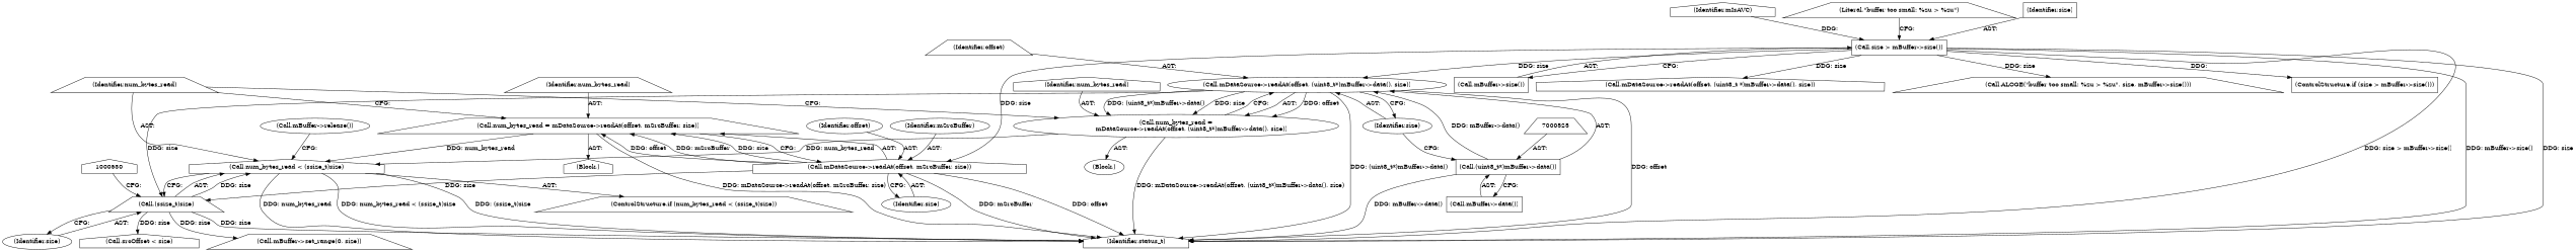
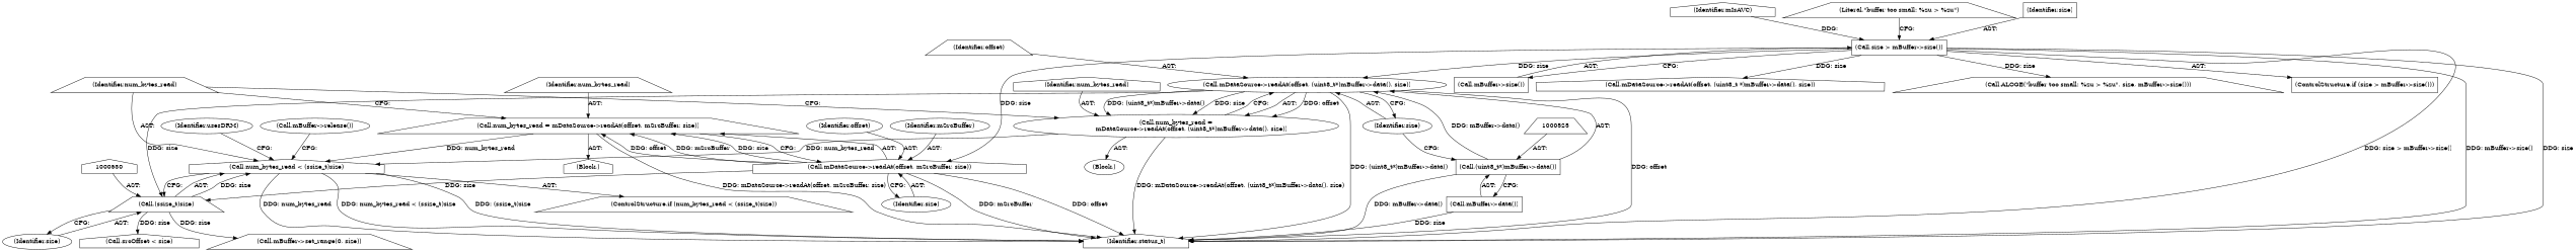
  digraph {
    node [shape=trapezium]
    n1 [label="(Call,num_bytes_read < (ssize_t)size)" shape=house]
    n2 [label="(Call,(ssize_t)size)"]
    n3 [label="(Identifier,status_t)" shape=house]
    n4 [label="(ControlStructure,if (num_bytes_read < (ssize_t)size))"]
    n5 [label="(Call,srcOffset < size)" shape=house]
    n6 [label="(Call,mBuffer->set_range(0, size))"]
    n7 [label="(Identifier,size)" shape=ellipse]
    n8 [label="(Call,num_bytes_read = mDataSource->readAt(offset, mSrcBuffer, size))"]
    n9 [label="(Call,mDataSource->readAt(offset, mSrcBuffer, size))" shape=house]
    n10 [label="(Block,)" shape=house]
    n11 [label="(Identifier,size)" shape=ellipse]
    n12 [label="(Call,size > mBuffer->size())" shape=box]
    n13 [label="(Call,mDataSource->readAt(offset, (uint8_t*)mBuffer->data(), size))" shape=ellipse]
    n14 [label="(Call,mBuffer->size())" shape=box]
    n15 [label="(Call,mDataSource->readAt(offset, (uint8_t *)mBuffer->data(), size))" shape=house]
    n16 [label="(Call,ALOGE(\"buffer too small: %zu > %zu\", size, mBuffer->size()))"]
    n17 [label="(ControlStructure,if (size > mBuffer->size()))" shape=box]
    n18 [label="(Call,num_bytes_read =\n                mDataSource->readAt(offset, (uint8_t*)mBuffer->data(), size))" shape=ellipse]
    n19 [label="(Identifier,size)" shape=ellipse]
    n20 [label="(Block,)" shape=ellipse]
    n21 [label="(Call,(uint8_t*)mBuffer->data())" shape=box]
    n22 [label="(Call,mBuffer->data())" shape=box]
+   n23 [label="(Identifier,usesDRM)" shape=ellipse]
    n24 [label="(Identifier,num_bytes_read)" shape=house]
    n25 [label="(Identifier,num_bytes_read)"]
    n26 [label="(Identifier,offset)"]
    n27 [label="(Identifier,mIsAVC)" shape=house]
    n28 [label="(Literal,\"buffer too small: %zu > %zu\")"]
    n29 [label="(Call,mBuffer->release())" shape=ellipse]
    n30 [label="(Identifier,num_bytes_read)"]
    n31 [label="(Identifier,mSrcBuffer)" shape=ellipse]
    n32 [label="(Identifier,offset)" shape=ellipse]
    n33 [label="(Identifier,size)" shape=box]
-   1000525 [label=7000525]
+   1000525
    n35 [label=1000530 shape=house]
    n1 -> n2 [label="CFG: "]
    n1 -> n3 [label="DDG: (ssize_t)size"]
    n1 -> n3 [label="DDG: num_bytes_read"]
    n1 -> n3 [label="DDG: num_bytes_read < (ssize_t)size"]
    n1 -> n4 [label="AST: "]
    n2 -> n1 [label="AST: "]
    n2 -> n1 [label="DDG: size"]
-   n2 -> n3 [label="DDG: size"]
+   n22 -> n3 [label="DDG: size"]
    n2 -> n5 [label="DDG: size"]
    n2 -> n6 [label="DDG: size"]
    n2 -> n7 [label="CFG: "]
    n7 -> n2 [label="AST: "]
    n8 -> n1 [label="DDG: num_bytes_read"]
    n8 -> n3 [label="DDG: mDataSource->readAt(offset, mSrcBuffer, size)"]
    n8 -> n9 [label="CFG: "]
    n8 -> n10 [label="AST: "]
    n9 -> n2 [label="DDG: size"]
    n9 -> n3 [label="DDG: offset"]
    n9 -> n3 [label="DDG: mSrcBuffer"]
    n9 -> n8 [label="AST: "]
    n9 -> n8 [label="DDG: offset"]
    n9 -> n8 [label="DDG: mSrcBuffer"]
    n9 -> n8 [label="DDG: size"]
    n9 -> n11 [label="CFG: "]
    n11 -> n9 [label="AST: "]
    n12 -> n3 [label="DDG: size > mBuffer->size()"]
    n12 -> n3 [label="DDG: mBuffer->size()"]
    n12 -> n3 [label="DDG: size"]
    n12 -> n9 [label="DDG: size"]
    n12 -> n13 [label="DDG: size"]
    n12 -> n14 [label="CFG: "]
    n12 -> n15 [label="DDG: size"]
    n12 -> n16 [label="DDG: size"]
-   n12 -> n17 [label="DDG: "]
+   n12 -> n17 [label="AST: "]
    n13 -> n2 [label="DDG: size"]
    n13 -> n3 [label="DDG: (uint8_t*)mBuffer->data()"]
    n13 -> n3 [label="DDG: offset"]
    n13 -> n18 [label="AST: "]
    n13 -> n18 [label="DDG: offset"]
    n13 -> n18 [label="DDG: (uint8_t*)mBuffer->data()"]
    n13 -> n18 [label="DDG: size"]
    n13 -> n19 [label="CFG: "]
    n14 -> n12 [label="AST: "]
    n18 -> n1 [label="DDG: num_bytes_read"]
    n18 -> n3 [label="DDG: mDataSource->readAt(offset, (uint8_t*)mBuffer->data(), size)"]
    n18 -> n13 [label="CFG: "]
    n18 -> n20 [label="AST: "]
    n19 -> n13 [label="AST: "]
    n19 -> n21 [label="CFG: "]
    n21 -> n3 [label="DDG: mBuffer->data()"]
    n21 -> n13 [label="AST: "]
    n21 -> n13 [label="DDG: mBuffer->data()"]
    n21 -> n22 [label="CFG: "]
    n22 -> n21 [label="AST: "]
+   n23 -> n1 [label="CFG: "]
    n24 -> n18 [label="AST: "]
    n25 -> n1 [label="AST: "]
    n25 -> n8 [label="CFG: "]
    n25 -> n18 [label="CFG: "]
    n26 -> n13 [label="AST: "]
    n27 -> n12 [label="DDG: "]
    n28 -> n12 [label="CFG: "]
    n29 -> n1 [label="CFG: "]
    n30 -> n8 [label="AST: "]
    n31 -> n9 [label="AST: "]
    n32 -> n9 [label="AST: "]
    n33 -> n12 [label="AST: "]
    1000525 -> n21 [label="AST: "]
-   n35 -> n2 [label="CFG: "]
+   n35 -> n2 [label="AST: "]
  }
